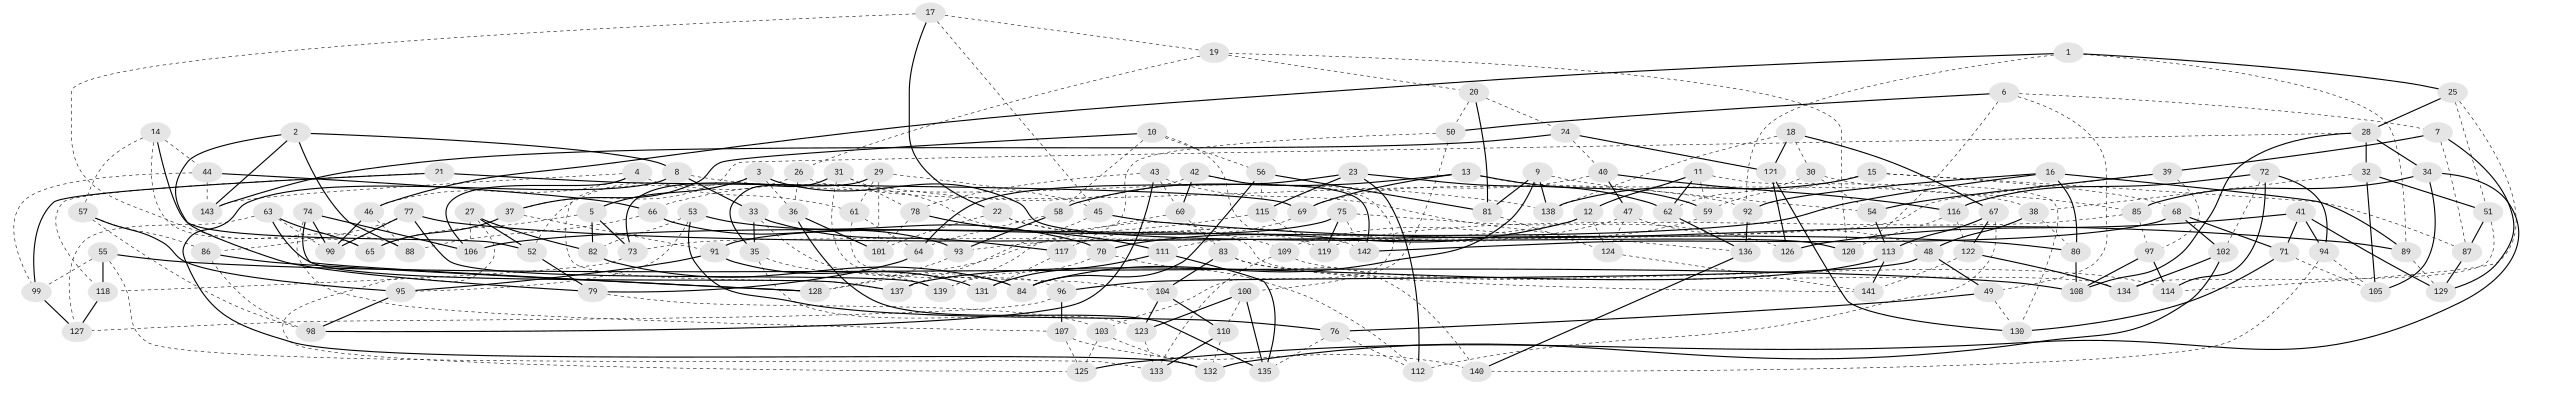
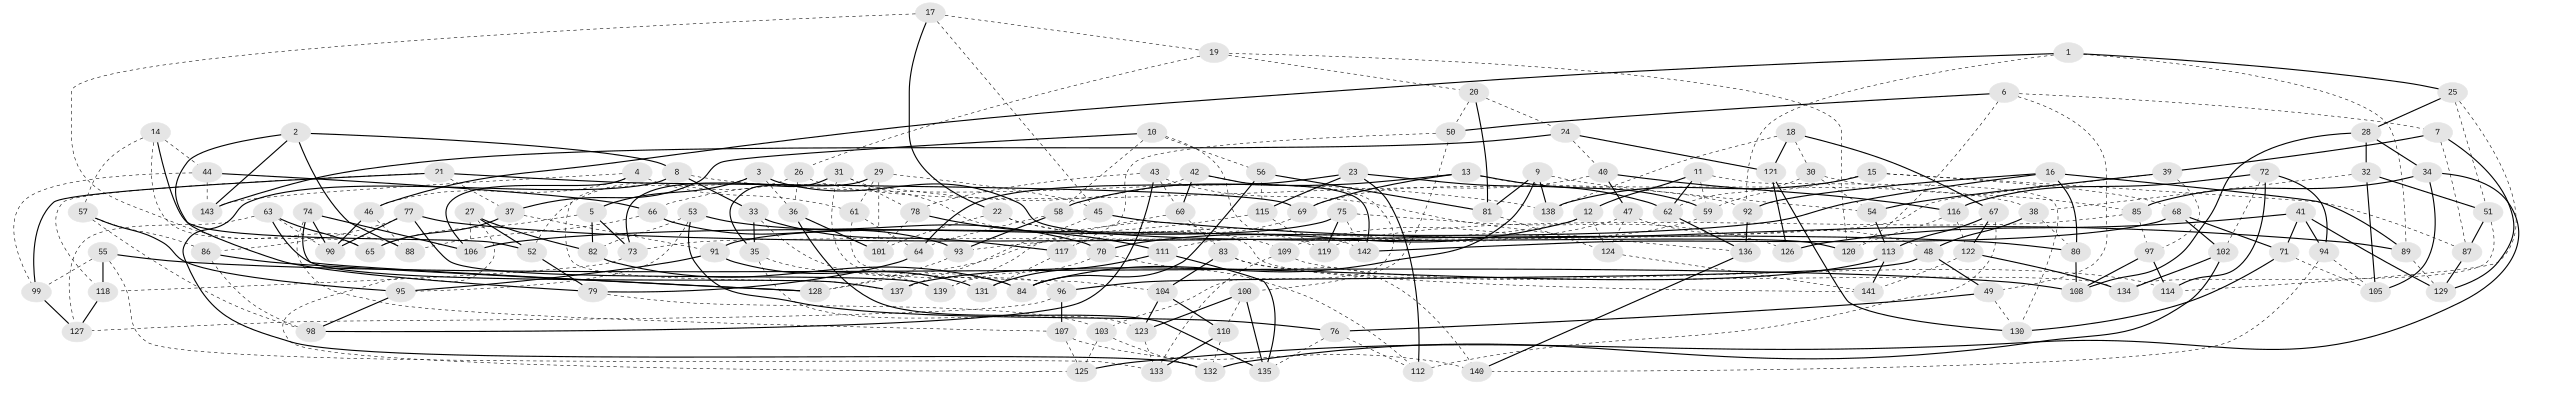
  graph {
    fontname="IBM Plex Mono"
    node [color=gray90 fontname="IBM Plex Mono" style=filled]
    edge [fontname="IBM Plex Mono" style=dashed]
    1
    25
    46
    89
    92
    28
    51
    114
    88
    90
    129
    136
    2
    8
    79
    143
    33
    132
    138
    103
    3
    5
    36
    120
    137
    65
    73
    82
    101
    135
    4
    61
    106
    64
    104
    118
    84
    6
    7
    49
    50
    39
    87
    130
    76
    117
    100
    54
    97
    35
    9
    81
    113
    124
    10
    37
    56
    58
    119
    91
    115
    93
    11
    12
    59
    62
    70
    109
    112
    139
    128
    141
    13
    38
    69
    80
    48
    14
    44
    52
    57
    99
    66
    98
    95
    86
    15
    68
    142
    71
    102
    16
    108
    17
    19
    22
    45
    20
    26
    18
    30
    67
    121
    85
    122
    126
    24
    40
    21
    127
    133
    23
    47
    116
    32
    34
    134
    27
    125
    105
    29
    31
    78
    96
    123
    111
    107
    131
    41
    94
    140
    42
    60
    83
    43
    110
    53
    55
    63
    72
    74
    75
    77
    1 -- 25 [style=bold]
    1 -- 46 [style=bold]
    1 -- 89
    1 -- 92
    25 -- 28 [style=bold]
    25 -- 51
    25 -- 114
    46 -- 88
    46 -- 90 [style=bold]
    89 -- 129
    92 -- 136 [style=bold]
    28 -- 108 [style=bold]
    28 -- 32 [style=bold]
    28 -- 34 [style=bold]
    51 -- 87 [style=bold]
    51 -- 134
    136 -- 140 [style=bold]
    2 -- 88 [style=bold]
    2 -- 8 [style=bold]
    2 -- 79 [style=bold]
    2 -- 143 [style=bold]
    8 -- 33 [style=bold]
    8 -- 132 [style=bold]
    8 -- 138
    79 -- 103
    33 -- 84
    33 -- 117 [style=bold]
    33 -- 35 [style=bold]
    103 -- 132
    103 -- 125
    3 -- 5 [style=bold]
    3 -- 36
    3 -- 120 [style=bold]
    3 -- 137
    5 -- 65
    5 -- 73 [style=bold]
    5 -- 82 [style=bold]
    36 -- 101 [style=bold]
    36 -- 135 [style=bold]
    73 -- 118
    82 -- 84 [style=bold]
    4 -- 46
    4 -- 143
    4 -- 61
    4 -- 106 [style=bold]
    61 -- 64
    61 -- 104
    64 -- 79 [style=bold]
    104 -- 123 [style=bold]
    104 -- 110 [style=bold]
    118 -- 127 [style=bold]
    6 -- 120
    6 -- 7
    6 -- 49
    6 -- 50 [style=bold]
    7 -- 129 [style=bold]
    7 -- 39 [style=bold]
    7 -- 87
    49 -- 130
    49 -- 76 [style=bold]
    50 -- 117
    50 -- 100
    39 -- 73
    39 -- 54 [style=bold]
    39 -- 97
    87 -- 129 [style=bold]
    76 -- 135
    76 -- 112
    117 -- 131
    100 -- 135 [style=bold]
    100 -- 123 [style=bold]
    100 -- 110
    54 -- 113 [style=bold]
    97 -- 114 [style=bold]
    97 -- 108 [style=bold]
    35 -- 139
    35 -- 123
    9 -- 138 [style=bold]
    9 -- 84 [style=bold]
    9 -- 54
    9 -- 81 [style=bold]
    81 -- 124
    113 -- 137 [style=bold]
    113 -- 141 [style=bold]
    124 -- 141
    10 -- 37 [style=bold]
    10 -- 56
    10 -- 58
    10 -- 119
    37 -- 65 [style=bold]
    37 -- 91
    56 -- 84 [style=bold]
    56 -- 81 [style=bold]
    56 -- 115
    58 -- 64
    58 -- 93 [style=bold]
    91 -- 95 [style=bold]
    91 -- 131 [style=bold]
    115 -- 119
    115 -- 128
    93 -- 128
    11 -- 130
    11 -- 12 [style=bold]
    11 -- 59
    11 -- 62 [style=bold]
    12 -- 124
    12 -- 93
    12 -- 70 [style=bold]
    59 -- 109
    62 -- 136 [style=bold]
    70 -- 112
    70 -- 139
    109 -- 114
    109 -- 133
    13 -- 58 [style=bold]
    13 -- 59 [style=bold]
    13 -- 38
    13 -- 69 [style=bold]
    38 -- 80
    38 -- 48 [style=bold]
    69 -- 117
    80 -- 108 [style=bold]
    48 -- 49 [style=bold]
    48 -- 96 [style=bold]
    14 -- 65
    14 -- 44
    14 -- 52 [style=bold]
    14 -- 57
    44 -- 143
    44 -- 99
    44 -- 66 [style=bold]
    52 -- 79 [style=bold]
    57 -- 98
    57 -- 95 [style=bold]
    57 -- 86
    99 -- 127 [style=bold]
    66 -- 88
    66 -- 93 [style=bold]
    95 -- 98 [style=bold]
    86 -- 128 [style=bold]
    86 -- 98
    15 -- 138 [style=bold]
    15 -- 87
    15 -- 59
    15 -- 68
    68 -- 142 [style=bold]
    68 -- 71 [style=bold]
    68 -- 102 [style=bold]
    71 -- 130 [style=bold]
    71 -- 105
    102 -- 132 [style=bold]
    102 -- 134 [style=bold]
    16 -- 89 [style=bold]
    16 -- 92 [style=bold]
    16 -- 106 [style=bold]
    16 -- 80 [style=bold]
    17 -- 88
    17 -- 19
    17 -- 22 [style=bold]
    17 -- 45
    19 -- 120
    19 -- 20
    19 -- 26
    22 -- 101
    22 -- 109
    22 -- 142
    45 -- 89 [style=bold]
    45 -- 137
    20 -- 50
    20 -- 81 [style=bold]
    20 -- 24
    26 -- 92
    26 -- 36
    26 -- 52
    18 -- 138
    18 -- 30
    18 -- 67 [style=bold]
    18 -- 121 [style=bold]
    30 -- 54
    30 -- 62
    30 -- 85
    67 -- 113 [style=bold]
    67 -- 112
    67 -- 122 [style=bold]
    121 -- 130 [style=bold]
    121 -- 126 [style=bold]
    85 -- 97
    85 -- 119
    122 -- 141
    122 -- 134 [style=bold]
    24 -- 143 [style=bold]
    24 -- 121 [style=bold]
    24 -- 40
    40 -- 69
    40 -- 47 [style=bold]
    40 -- 116 [style=bold]
    21 -- 118
-   28 -- 37
+   21 -- 37
    21 -- 69 [style=bold]
    21 -- 99 [style=bold]
    23 -- 64 [style=bold]
    23 -- 115 [style=bold]
    23 -- 62 [style=bold]
    23 -- 112 [style=bold]
    47 -- 124
    47 -- 48
    47 -- 111
    116 -- 120
    116 -- 122
    32 -- 51 [style=bold]
    32 -- 38
    32 -- 105 [style=bold]
    34 -- 85 [style=bold]
    34 -- 125 [style=bold]
    34 -- 105 [style=bold]
    27 -- 82 [style=bold]
    27 -- 106
    27 -- 52 [style=bold]
    27 -- 125
    29 -- 73 [style=bold]
    29 -- 101
    29 -- 61
    29 -- 45
    31 -- 35 [style=bold]
    31 -- 134
    31 -- 78
    31 -- 96
    78 -- 101
    78 -- 111 [style=bold]
    96 -- 127
    96 -- 107 [style=bold]
    123 -- 133
    111 -- 135 [style=bold]
    111 -- 131 [style=bold]
    107 -- 125
    107 -- 140
    41 -- 129 [style=bold]
    41 -- 71 [style=bold]
    41 -- 126 [style=bold]
    41 -- 94 [style=bold]
    94 -- 105
    94 -- 140
    42 -- 103
    42 -- 66
    42 -- 142 [style=bold]
    42 -- 60 [style=bold]
    60 -- 139
    60 -- 83
    83 -- 104 [style=bold]
    83 -- 141
    83 -- 140
    43 -- 136
    43 -- 98 [style=bold]
    43 -- 78
    43 -- 60
    110 -- 132
    110 -- 133 [style=bold]
    53 -- 82
    53 -- 76 [style=bold]
    53 -- 70 [style=bold]
    53 -- 95
    55 -- 118 [style=bold]
    55 -- 99
    55 -- 108 [style=bold]
    55 -- 133
    63 -- 90
    63 -- 137 [style=bold]
    63 -- 65 [style=bold]
    63 -- 127
    72 -- 114 [style=bold]
    72 -- 102
    72 -- 116 [style=bold]
    72 -- 94 [style=bold]
    74 -- 90 [style=bold]
    74 -- 106 [style=bold]
    74 -- 128 [style=bold]
    74 -- 107
    75 -- 119 [style=bold]
    75 -- 91 [style=bold]
    75 -- 142
    75 -- 126
    77 -- 90 [style=bold]
    77 -- 139 [style=bold]
    77 -- 80 [style=bold]
    77 -- 86
  }
